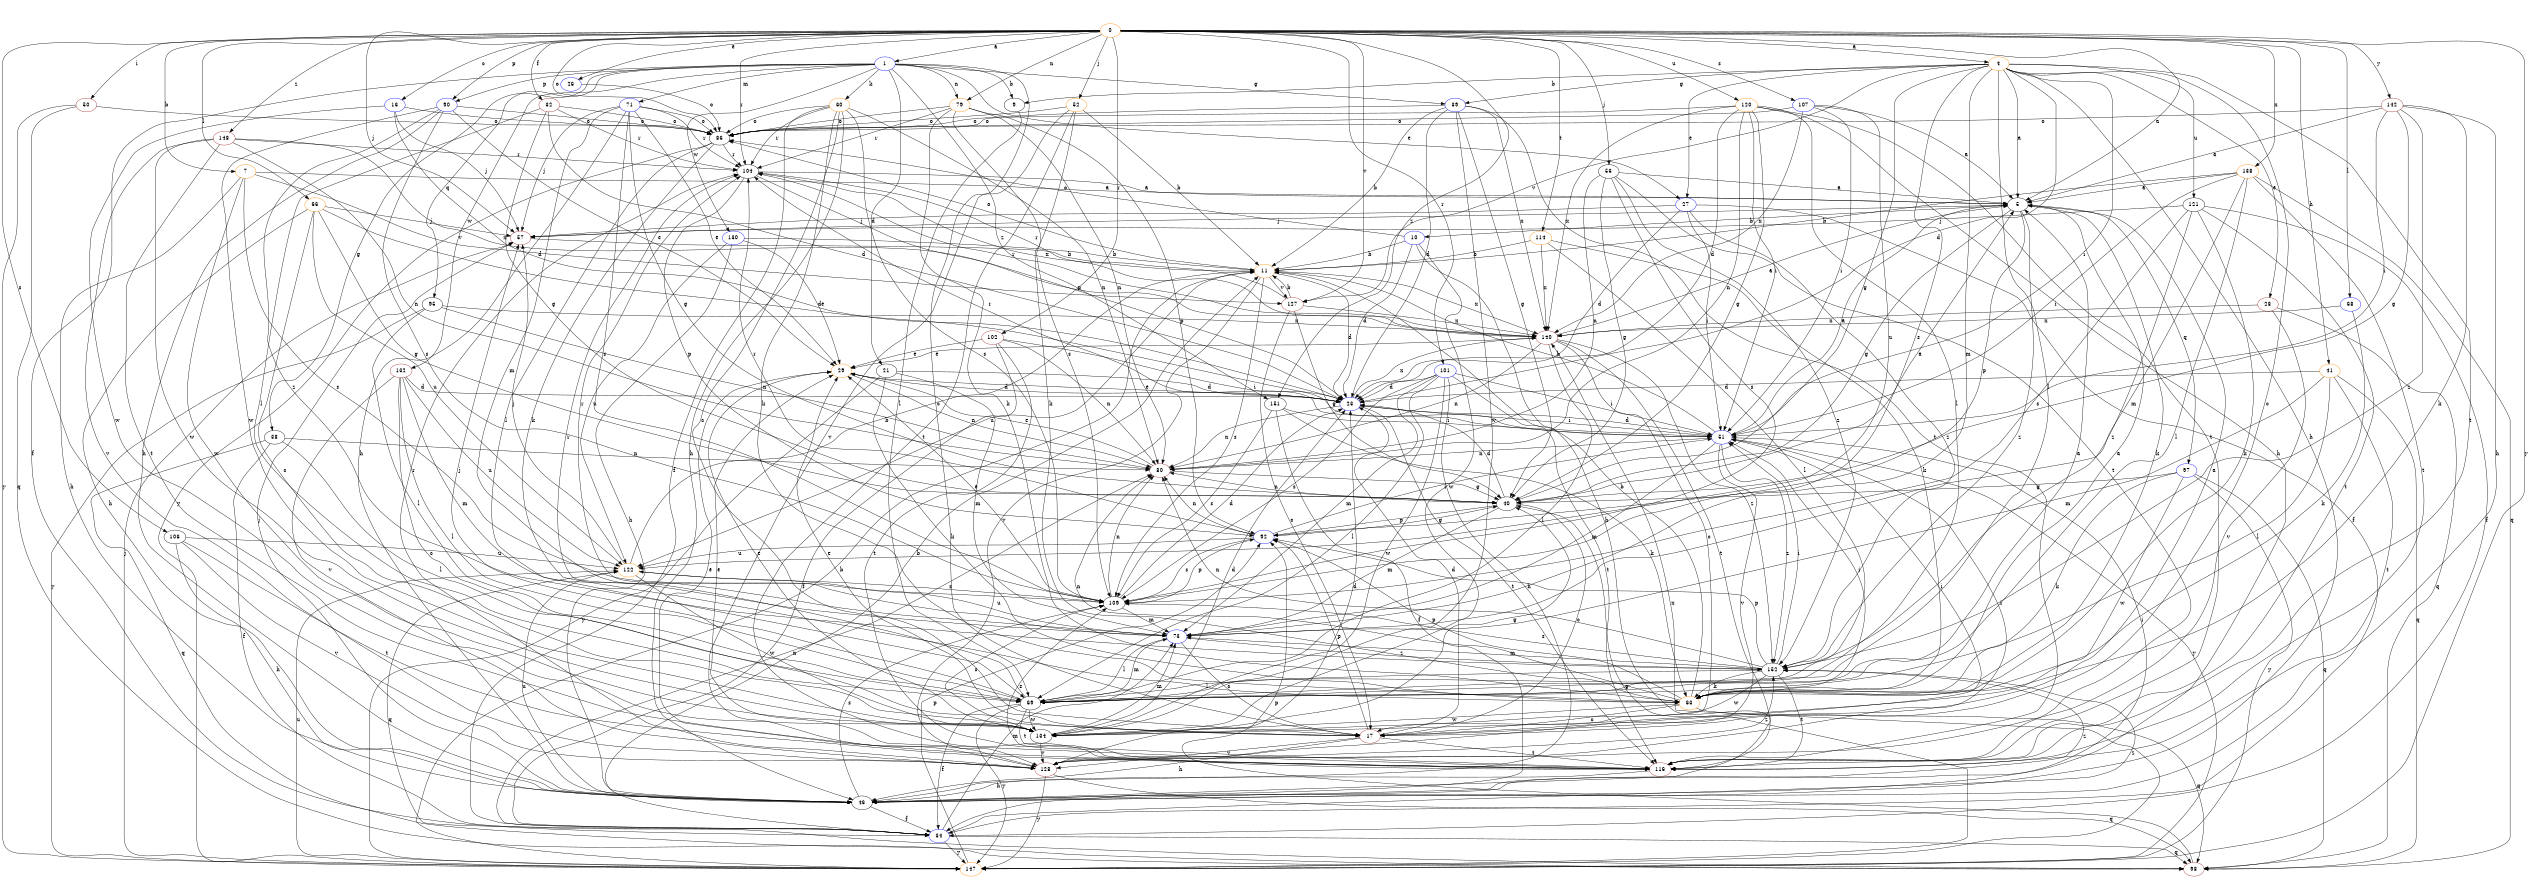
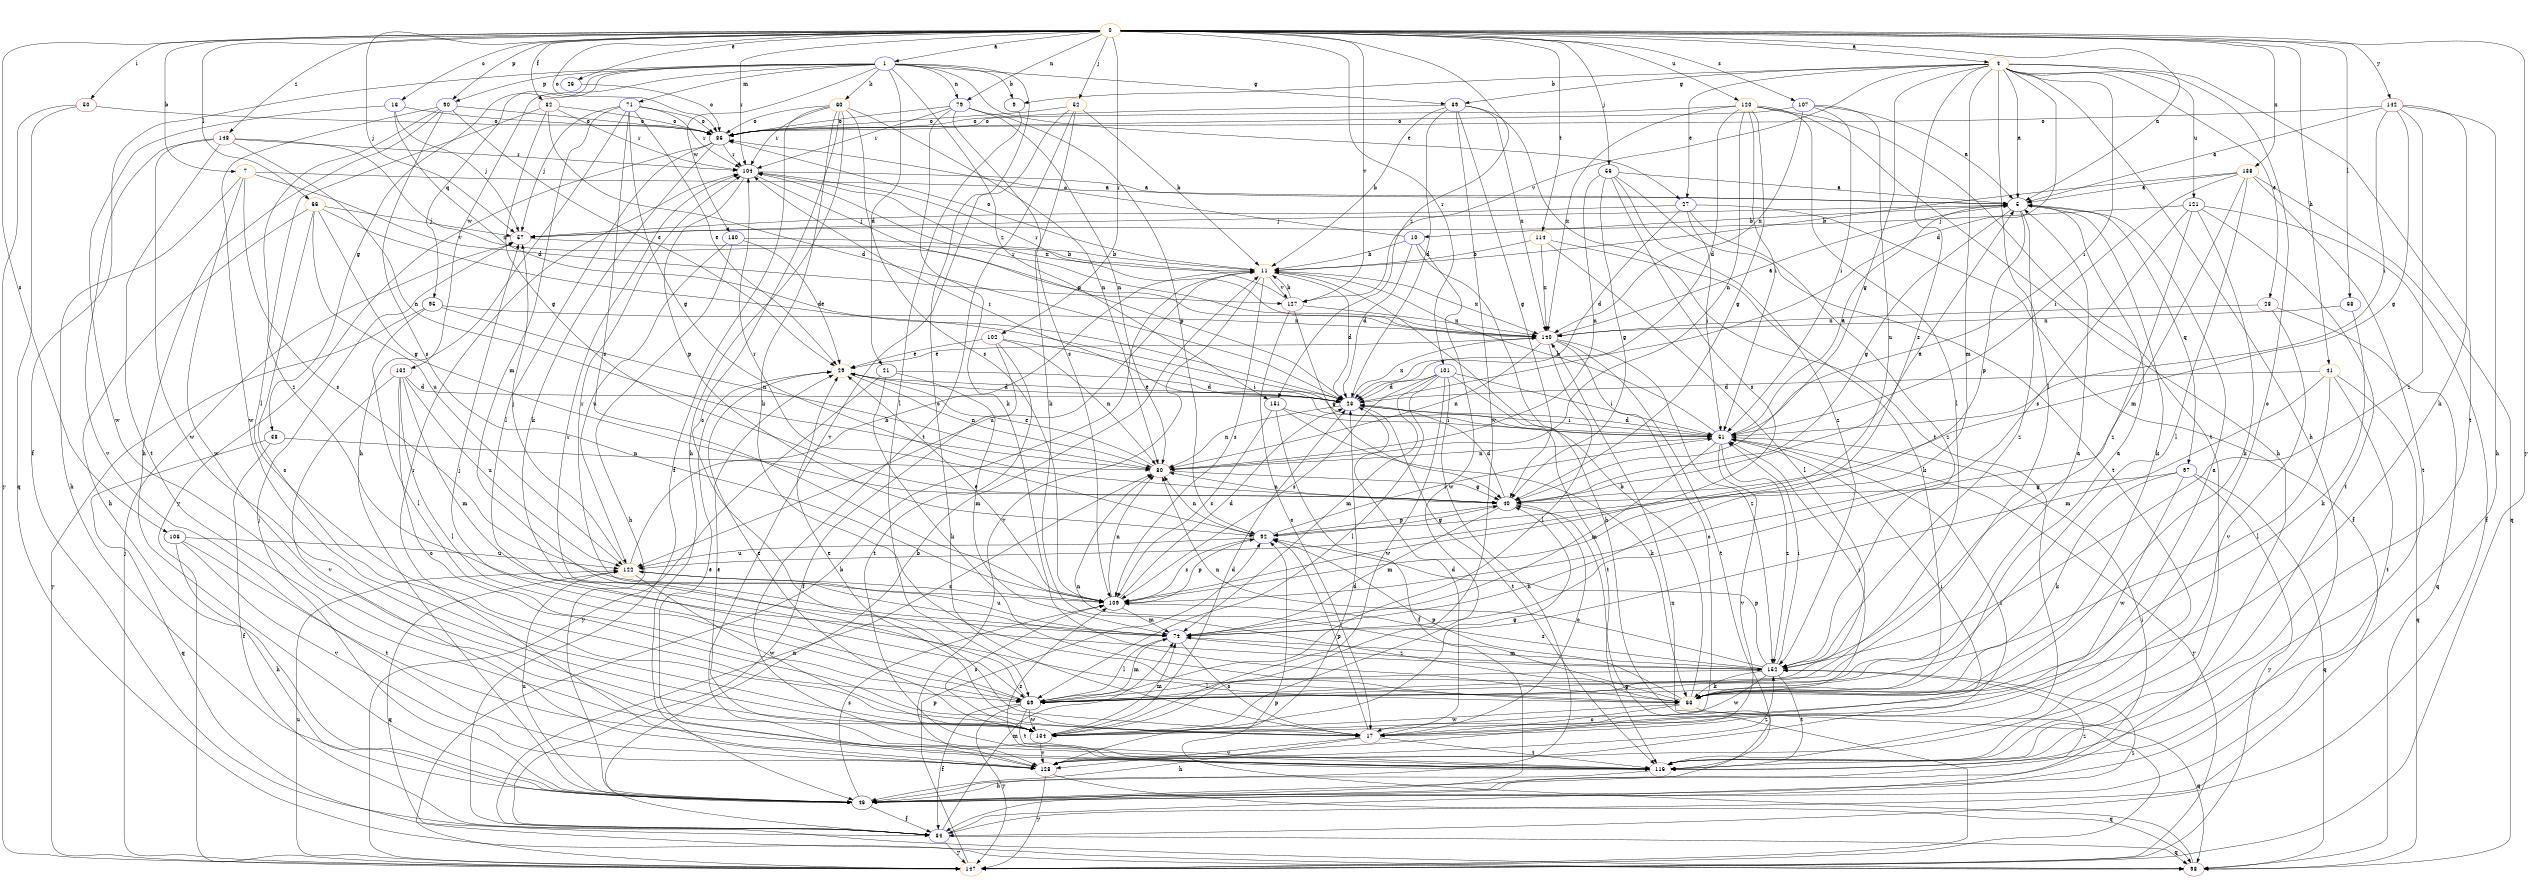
  strict digraph {
    node [color=blue]
    0 [color=darkorange]
    1
    4 [color=darkorange]
    5 [color=black]
    7 [color=darkorange]
    16
    26
    32 [color=brown]
    41 [color=darkorange]
    50 [color=brown]
    52 [color=darkorange]
    56 [color=black]
    57 [color=brown]
    66 [color=darkorange]
    68
-   79 [color=darkorange]
+   79
    86 [color=black]
    90
    101
    102 [color=brown]
    104 [color=black]
    106 [color=black]
    107
    114 [color=darkorange]
    120 [color=darkorange]
    127 [color=brown]
    138 [color=darkorange]
    142 [color=brown]
    147 [color=darkorange]
    148 [color=brown]
    151 [color=black]
    9 [color=black]
    17 [color=brown]
    21 [color=black]
    27
    34
    38 [color=black]
    39
    60 [color=darkorange]
    71
    95 [color=black]
    130
    132 [color=brown]
    23
    28 [color=brown]
    40 [color=black]
    46 [color=black]
    51
    69 [color=black]
-   74 [label=73]
+   74
    109 [color=black]
    116 [color=brown]
    121 [color=black]
    10
    63 [color=darkorange]
    92
    97
    152 [color=black]
    134 [color=black]
    98 [color=brown]
    11 [color=darkorange]
    128 [color=brown]
    80 [color=brown]
    122 [color=darkorange]
    140 [color=brown]
    29 [color=darkorange]
    0 -> 1 [label=a]
    0 -> 4 [label=a]
    0 -> 5 [label=a]
    0 -> 7 [label=b]
    0 -> 16 [label=c]
    0 -> 26 [label=e]
    0 -> 32 [label=f]
    0 -> 41 [label=h]
    0 -> 50 [label=i]
    0 -> 52 [label=j]
    0 -> 56 [label=j]
    0 -> 57 [label=j]
    0 -> 66 [label=l]
    0 -> 68 [label=l]
    0 -> 79 [label=n]
    0 -> 86 [label=o]
    0 -> 90 [label=p]
    0 -> 101 [label=r]
    0 -> 102 [label=r]
    0 -> 104 [label=r]
    0 -> 106 [label=s]
    0 -> 107 [label=s]
    0 -> 114 [label=t]
    0 -> 120 [label=u]
    0 -> 127 [label=v]
    0 -> 138 [label=x]
    0 -> 142 [label=y]
    0 -> 147 [label=y]
    0 -> 148 [label=z]
    0 -> 151 [label=z]
    1 -> 79 [label=n]
    1 -> 90 [label=p]
    1 -> 151 [label=z]
    1 -> 9 [label=b]
    1 -> 17 [label=c]
    1 -> 21 [label=d]
    1 -> 27 [label=e]
    1 -> 34 [label=f]
    1 -> 38 [label=g]
    1 -> 39 [label=g]
    1 -> 60 [label=k]
    1 -> 71 [label=m]
    1 -> 95 [label=q]
    1 -> 130 [label=w]
    1 -> 132 [label=w]
    4 -> 5 [label=a]
    4 -> 127 [label=v]
    4 -> 9 [label=b]
    4 -> 17 [label=c]
    4 -> 27 [label=e]
    4 -> 39 [label=g]
    4 -> 23 [label=d]
    4 -> 28 [label=e]
    4 -> 40 [label=g]
    4 -> 46 [label=h]
    4 -> 51 [label=i]
    4 -> 69 [label=l]
    4 -> 74 [label=m]
    4 -> 109 [label=s]
    4 -> 116 [label=t]
    4 -> 121 [label=u]
    5 -> 57 [label=j]
    5 -> 40 [label=g]
    5 -> 10 [label=b]
    5 -> 63 [label=k]
    5 -> 92 [label=p]
    5 -> 97 [label=q]
    5 -> 152 [label=z]
    7 -> 5 [label=a]
    7 -> 127 [label=v]
    7 -> 46 [label=h]
    7 -> 109 [label=s]
    7 -> 134 [label=w]
    16 -> 57 [label=j]
    16 -> 86 [label=o]
    16 -> 23 [label=d]
    16 -> 134 [label=w]
    26 -> 86 [label=o]
    32 -> 86 [label=o]
    32 -> 104 [label=r]
    32 -> 23 [label=d]
    32 -> 40 [label=g]
    32 -> 69 [label=l]
    41 -> 23 [label=d]
    41 -> 69 [label=l]
    41 -> 74 [label=m]
    41 -> 116 [label=t]
    41 -> 98 [label=q]
    50 -> 86 [label=o]
    50 -> 147 [label=y]
    50 -> 98 [label=q]
    52 -> 86 [label=o]
    52 -> 116 [label=t]
    52 -> 63 [label=k]
    52 -> 11 [label=b]
    52 -> 128 [label=v]
    56 -> 5 [label=a]
    56 -> 40 [label=g]
    56 -> 109 [label=s]
    56 -> 116 [label=t]
    56 -> 152 [label=z]
    56 -> 80 [label=n]
    57 -> 11 [label=b]
    66 -> 57 [label=j]
    66 -> 17 [label=c]
    66 -> 23 [label=d]
    66 -> 40 [label=g]
    66 -> 46 [label=h]
    66 -> 122 [label=u]
    68 -> 63 [label=k]
    68 -> 140 [label=x]
    79 -> 86 [label=o]
    79 -> 104 [label=r]
    79 -> 109 [label=s]
    79 -> 63 [label=k]
    79 -> 92 [label=p]
    79 -> 80 [label=n]
    86 -> 104 [label=r]
    86 -> 147 [label=y]
    86 -> 69 [label=l]
    86 -> 63 [label=k]
    90 -> 86 [label=o]
    90 -> 46 [label=h]
    90 -> 109 [label=s]
    90 -> 152 [label=z]
    90 -> 134 [label=w]
    90 -> 29 [label=e]
    101 -> 23 [label=d]
    101 -> 46 [label=h]
    101 -> 51 [label=i]
    101 -> 69 [label=l]
    101 -> 74 [label=m]
    101 -> 109 [label=s]
    101 -> 116 [label=t]
    101 -> 134 [label=w]
    102 -> 34 [label=f]
    102 -> 51 [label=i]
    102 -> 116 [label=t]
    102 -> 80 [label=n]
    102 -> 29 [label=e]
    104 -> 5 [label=a]
    104 -> 23 [label=p]
    104 -> 92 [label=p]
    104 -> 140 [label=x]
    106 -> 46 [label=h]
    106 -> 116 [label=t]
    106 -> 128 [label=v]
    106 -> 122 [label=u]
    107 -> 5 [label=a]
    107 -> 86 [label=o]
    107 -> 51 [label=i]
    107 -> 122 [label=u]
    107 -> 140 [label=x]
    114 -> 69 [label=l]
    114 -> 63 [label=k]
    114 -> 11 [label=b]
    114 -> 140 [label=x]
    120 -> 86 [label=o]
    120 -> 23 [label=d]
    120 -> 40 [label=g]
    120 -> 46 [label=h]
    120 -> 51 [label=i]
    120 -> 69 [label=l]
    120 -> 116 [label=t]
    120 -> 80 [label=n]
    120 -> 140 [label=x]
    127 -> 104 [label=r]
    127 -> 17 [label=c]
    127 -> 40 [label=g]
    127 -> 11 [label=b]
    127 -> 140 [label=x]
    138 -> 5 [label=a]
    138 -> 51 [label=i]
    138 -> 69 [label=l]
    138 -> 74 [label=m]
    138 -> 116 [label=t]
    138 -> 98 [label=q]
    138 -> 11 [label=b]
    142 -> 5 [label=a]
    142 -> 86 [label=o]
    142 -> 40 [label=g]
    142 -> 46 [label=h]
    142 -> 51 [label=i]
    142 -> 63 [label=k]
    142 -> 152 [label=z]
    147 -> 57 [label=j]
    147 -> 40 [label=g]
    147 -> 92 [label=p]
    147 -> 11 [label=b]
    147 -> 122 [label=u]
    147 -> 140 [label=x]
    148 -> 104 [label=r]
    148 -> 116 [label=t]
    148 -> 134 [label=w]
    148 -> 128 [label=v]
    148 -> 80 [label=n]
    148 -> 140 [label=x]
    151 -> 34 [label=f]
    151 -> 51 [label=i]
    151 -> 109 [label=s]
    151 -> 63 [label=k]
    9 -> 69 [label=l]
    17 -> 5 [label=a]
    17 -> 23 [label=d]
    17 -> 46 [label=h]
    17 -> 51 [label=i]
    17 -> 116 [label=t]
    17 -> 92 [label=p]
    17 -> 128 [label=v]
    17 -> 29 [label=e]
    21 -> 147 [label=y]
    21 -> 23 [label=d]
    21 -> 74 [label=m]
    21 -> 63 [label=k]
    27 -> 57 [label=j]
    27 -> 34 [label=f]
    27 -> 23 [label=d]
    27 -> 51 [label=i]
    27 -> 152 [label=z]
    34 -> 147 [label=y]
    34 -> 74 [label=m]
    34 -> 152 [label=z]
    34 -> 98 [label=q]
    34 -> 11 [label=b]
    34 -> 80 [label=n]
    38 -> 34 [label=f]
-   38 -> 69 [label=l]
    38 -> 98 [label=q]
    38 -> 80 [label=n]
    39 -> 86 [label=o]
    39 -> 23 [label=d]
    39 -> 40 [label=g]
    39 -> 116 [label=t]
    39 -> 134 [label=w]
    39 -> 11 [label=b]
    39 -> 140 [label=x]
    60 -> 86 [label=o]
    60 -> 104 [label=r]
    60 -> 17 [label=c]
    60 -> 34 [label=f]
    60 -> 46 [label=h]
    60 -> 109 [label=s]
    60 -> 63 [label=k]
    60 -> 80 [label=n]
    71 -> 57 [label=j]
    71 -> 86 [label=o]
    71 -> 104 [label=r]
    71 -> 40 [label=g]
    71 -> 46 [label=h]
    71 -> 74 [label=m]
    71 -> 109 [label=s]
    71 -> 29 [label=e]
    95 -> 147 [label=y]
    95 -> 69 [label=l]
    95 -> 80 [label=n]
    95 -> 140 [label=x]
    130 -> 46 [label=h]
    130 -> 11 [label=b]
    130 -> 122 [label=u]
    130 -> 29 [label=e]
    132 -> 17 [label=c]
    132 -> 23 [label=d]
    132 -> 69 [label=l]
    132 -> 74 [label=m]
    132 -> 128 [label=v]
    132 -> 122 [label=u]
    23 -> 51 [label=i]
    23 -> 116 [label=t]
    23 -> 80 [label=n]
    23 -> 140 [label=x]
    23 -> 29 [label=e]
    28 -> 98 [label=q]
    28 -> 128 [label=v]
    28 -> 140 [label=x]
    40 -> 5 [label=a]
    40 -> 17 [label=c]
    40 -> 23 [label=d]
    40 -> 74 [label=m]
    40 -> 92 [label=p]
    40 -> 80 [label=n]
    46 -> 57 [label=j]
    46 -> 34 [label=f]
    46 -> 51 [label=i]
    46 -> 109 [label=s]
    46 -> 152 [label=z]
    46 -> 122 [label=u]
    51 -> 5 [label=a]
    51 -> 104 [label=r]
    51 -> 147 [label=y]
    51 -> 23 [label=d]
    51 -> 74 [label=m]
    51 -> 152 [label=z]
    51 -> 11 [label=b]
    51 -> 128 [label=v]
    51 -> 80 [label=n]
    69 -> 5 [label=a]
    69 -> 57 [label=j]
    69 -> 104 [label=r]
    69 -> 147 [label=y]
    69 -> 34 [label=f]
    69 -> 74 [label=m]
    69 -> 116 [label=t]
    69 -> 134 [label=w]
    74 -> 104 [label=r]
    74 -> 17 [label=c]
    74 -> 69 [label=l]
    74 -> 152 [label=z]
    74 -> 122 [label=u]
    109 -> 23 [label=d]
    109 -> 74 [label=m]
    109 -> 92 [label=p]
    109 -> 80 [label=n]
    109 -> 29 [label=e]
    116 -> 46 [label=h]
    116 -> 109 [label=s]
    116 -> 29 [label=e]
    121 -> 57 [label=j]
    121 -> 34 [label=f]
    121 -> 109 [label=s]
    121 -> 116 [label=t]
    121 -> 63 [label=k]
    121 -> 152 [label=z]
    10 -> 86 [label=o]
    10 -> 23 [label=d]
    10 -> 46 [label=h]
    10 -> 134 [label=w]
    10 -> 11 [label=b]
    63 -> 5 [label=a]
    63 -> 17 [label=c]
    63 -> 51 [label=i]
    63 -> 92 [label=p]
    63 -> 134 [label=w]
    63 -> 98 [label=q]
    63 -> 11 [label=b]
    63 -> 80 [label=n]
    92 -> 104 [label=r]
    92 -> 40 [label=g]
    92 -> 51 [label=i]
    92 -> 109 [label=s]
    92 -> 80 [label=n]
    92 -> 122 [label=u]
    97 -> 147 [label=y]
    97 -> 40 [label=g]
    97 -> 63 [label=k]
    97 -> 134 [label=w]
    97 -> 98 [label=q]
    152 -> 51 [label=i]
    152 -> 69 [label=l]
    152 -> 74 [label=m]
    152 -> 109 [label=s]
    152 -> 116 [label=t]
    152 -> 63 [label=k]
    152 -> 92 [label=p]
    152 -> 134 [label=w]
    152 -> 80 [label=n]
    134 -> 23 [label=d]
    134 -> 40 [label=g]
    134 -> 74 [label=m]
    134 -> 109 [label=s]
    134 -> 128 [label=v]
    134 -> 29 [label=e]
    98 -> 92 [label=p]
    11 -> 86 [label=o]
    11 -> 127 [label=v]
    11 -> 23 [label=d]
    11 -> 109 [label=s]
    11 -> 128 [label=v]
    11 -> 122 [label=u]
    11 -> 140 [label=x]
    128 -> 104 [label=r]
    128 -> 147 [label=y]
    128 -> 23 [label=d]
    128 -> 51 [label=i]
    128 -> 152 [label=z]
    128 -> 98 [label=q]
    128 -> 29 [label=e]
    80 -> 40 [label=g]
    80 -> 29 [label=e]
    122 -> 57 [label=j]
    122 -> 109 [label=s]
    122 -> 134 [label=w]
    122 -> 98 [label=q]
    122 -> 11 [label=b]
    140 -> 5 [label=a]
    140 -> 104 [label=r]
    140 -> 17 [label=c]
    140 -> 69 [label=l]
    140 -> 116 [label=t]
    140 -> 152 [label=z]
    140 -> 80 [label=n]
    140 -> 29 [label=e]
    29 -> 23 [label=d]
    29 -> 80 [label=n]
  }
